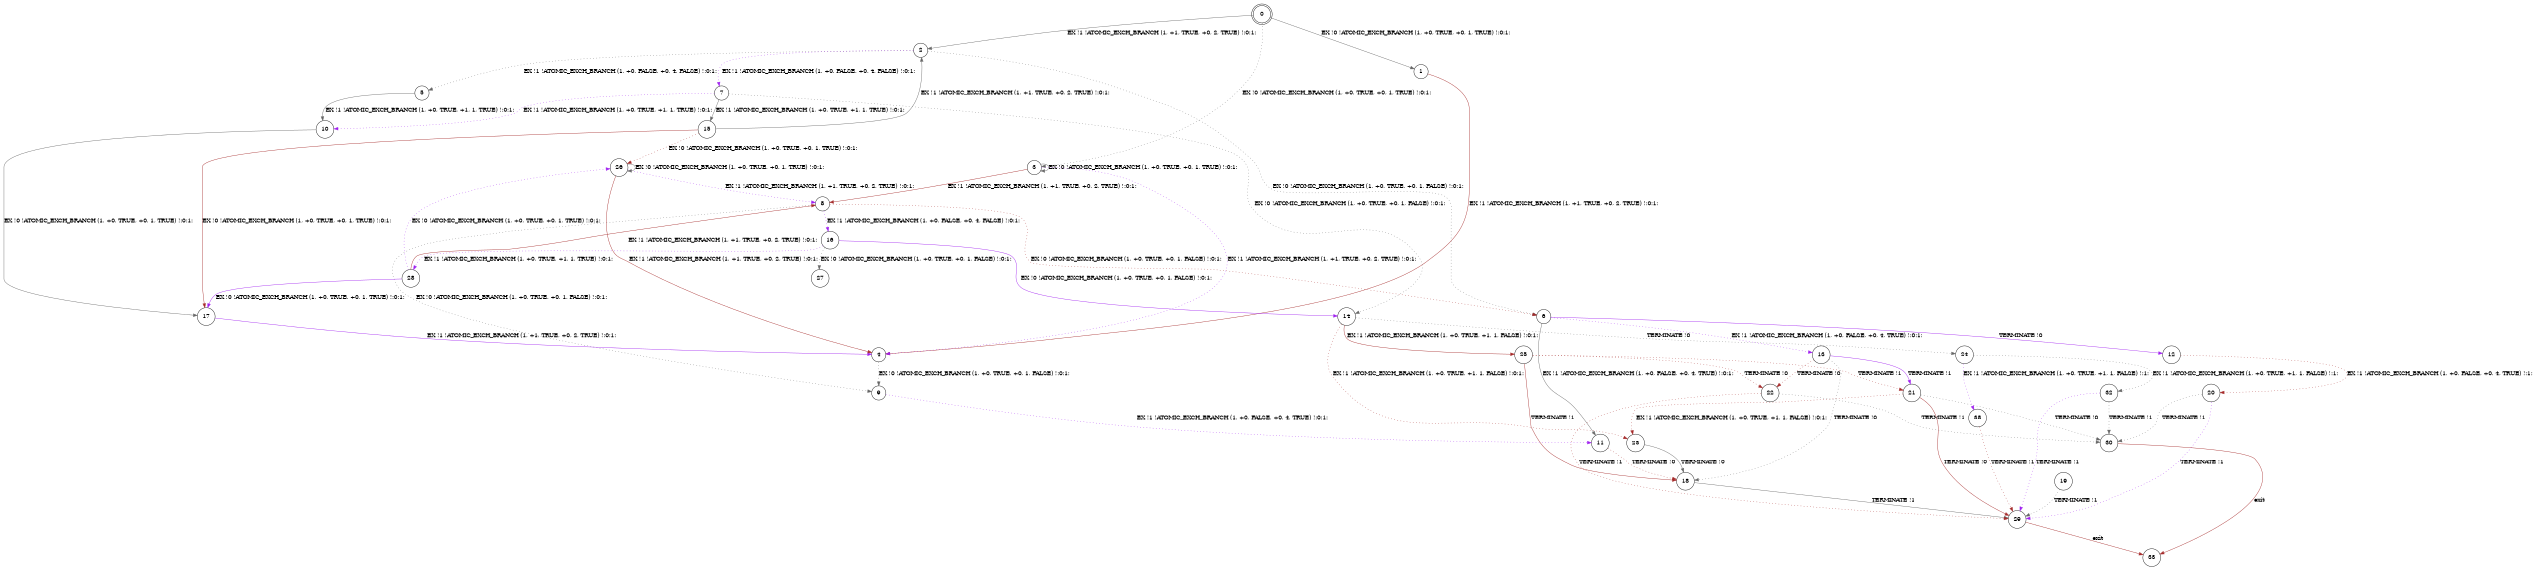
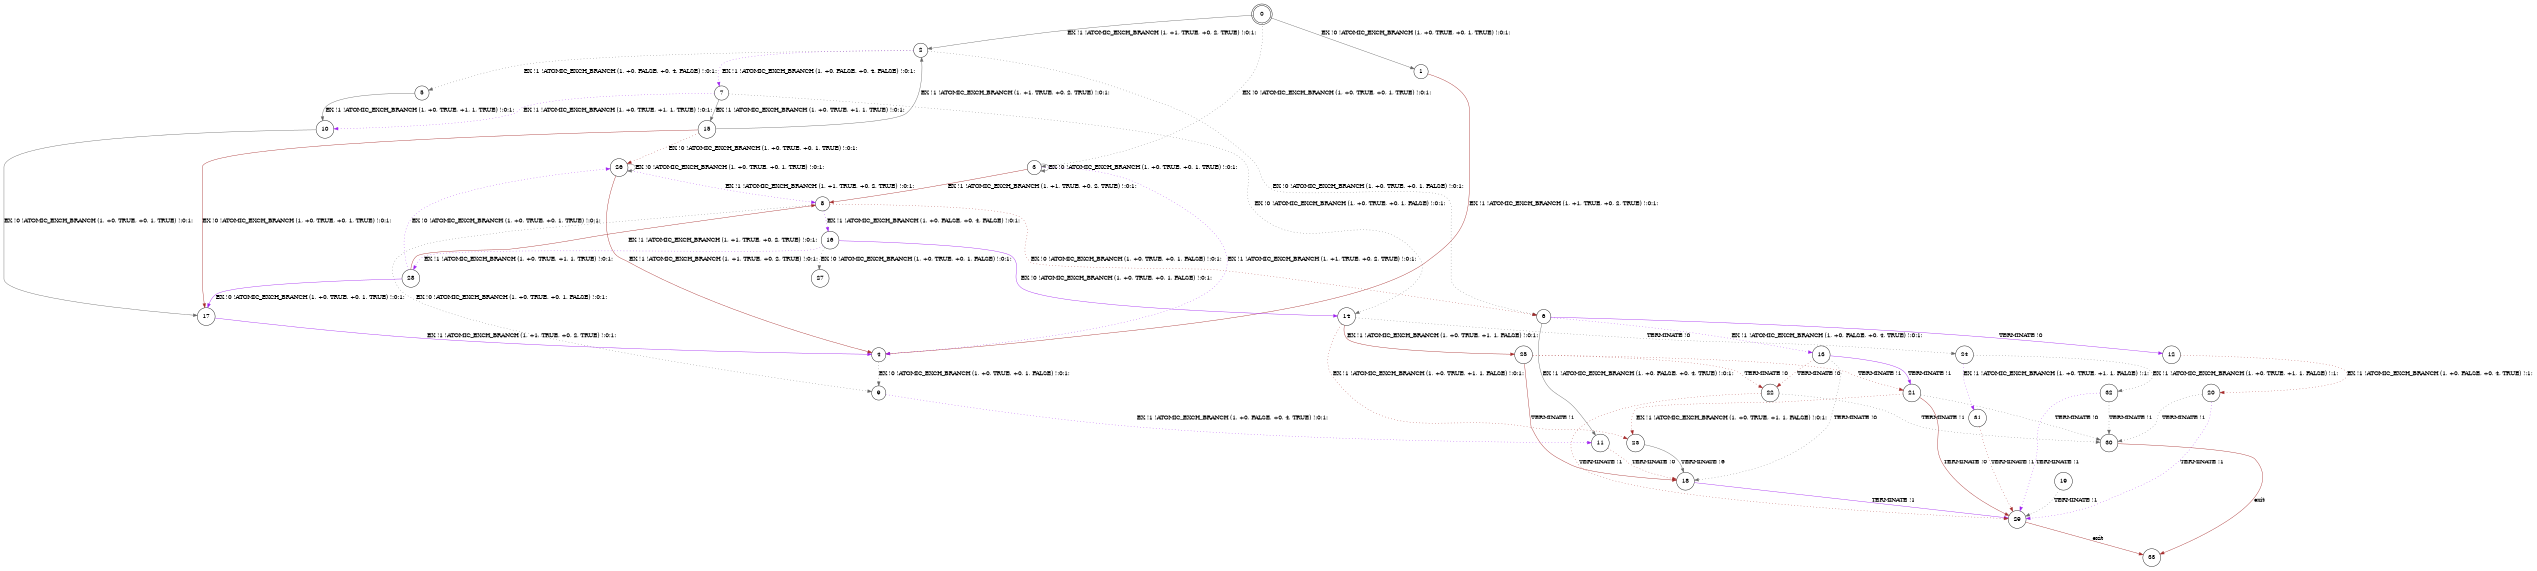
  digraph {
    node [shape=circle]
    edge [color=gray40 style=dotted]
    0 [peripheries=2]
    1
    2
    3
    4
    5
    6
    7
    8
    9
    10
    11
    12
    13
    14
    15
    16
    17
    18
    20
    21
    22
    23
    24
    25
    26
    27
    28
    29
    19
    30
-   31 [label=38]
+   31
    32
    33
    0 -> 1 [label="EX !0 !ATOMIC_EXCH_BRANCH (1, +0, TRUE, +0, 1, TRUE) !:0:1:" style=solid]
    0 -> 2 [label="EX !1 !ATOMIC_EXCH_BRANCH (1, +1, TRUE, +0, 2, TRUE) !:0:1:" style=solid]
    0 -> 3 [label="EX !0 !ATOMIC_EXCH_BRANCH (1, +0, TRUE, +0, 1, TRUE) !:0:1:"]
    1 -> 4 [color=brown label="EX !1 !ATOMIC_EXCH_BRANCH (1, +1, TRUE, +0, 2, TRUE) !:0:1:" style=solid]
    2 -> 5 [label="EX !1 !ATOMIC_EXCH_BRANCH (1, +0, FALSE, +0, 4, FALSE) !:0:1:"]
    2 -> 6 [label="EX !0 !ATOMIC_EXCH_BRANCH (1, +0, TRUE, +0, 1, FALSE) !:0:1:"]
    2 -> 7 [color=purple label="EX !1 !ATOMIC_EXCH_BRANCH (1, +0, FALSE, +0, 4, FALSE) !:0:1:"]
    3 -> 3 [label="EX !0 !ATOMIC_EXCH_BRANCH (1, +0, TRUE, +0, 1, TRUE) !:0:1:" style=solid]
    3 -> 4 [color=purple label="EX !1 !ATOMIC_EXCH_BRANCH (1, +1, TRUE, +0, 2, TRUE) !:0:1:"]
    3 -> 8 [color=brown label="EX !1 !ATOMIC_EXCH_BRANCH (1, +1, TRUE, +0, 2, TRUE) !:0:1:" style=solid]
    4 -> 9 [label="EX !0 !ATOMIC_EXCH_BRANCH (1, +0, TRUE, +0, 1, FALSE) !:0:1:"]
    5 -> 10 [label="EX !1 !ATOMIC_EXCH_BRANCH (1, +0, TRUE, +1, 1, TRUE) !:0:1:" style=solid]
    6 -> 11 [label="EX !1 !ATOMIC_EXCH_BRANCH (1, +0, FALSE, +0, 4, TRUE) !:0:1:" style=solid]
    6 -> 12 [color=purple label="TERMINATE !0" style=solid]
    6 -> 13 [color=purple label="EX !1 !ATOMIC_EXCH_BRANCH (1, +0, FALSE, +0, 4, TRUE) !:0:1:"]
    7 -> 10 [color=purple label="EX !1 !ATOMIC_EXCH_BRANCH (1, +0, TRUE, +1, 1, TRUE) !:0:1:"]
    7 -> 14 [label="EX !0 !ATOMIC_EXCH_BRANCH (1, +0, TRUE, +0, 1, FALSE) !:0:1:"]
    7 -> 15 [label="EX !1 !ATOMIC_EXCH_BRANCH (1, +0, TRUE, +1, 1, TRUE) !:0:1:" style=solid]
    8 -> 6 [color=brown label="EX !0 !ATOMIC_EXCH_BRANCH (1, +0, TRUE, +0, 1, FALSE) !:0:1:"]
    8 -> 9 [label="EX !0 !ATOMIC_EXCH_BRANCH (1, +0, TRUE, +0, 1, FALSE) !:0:1:"]
    8 -> 16 [color=purple label="EX !1 !ATOMIC_EXCH_BRANCH (1, +0, FALSE, +0, 4, FALSE) !:0:1:"]
    9 -> 11 [color=purple label="EX !1 !ATOMIC_EXCH_BRANCH (1, +0, FALSE, +0, 4, TRUE) !:0:1:"]
    10 -> 17 [label="EX !0 !ATOMIC_EXCH_BRANCH (1, +0, TRUE, +0, 1, TRUE) !:0:1:" style=solid]
    11 -> 18 [color=brown label="TERMINATE !0"]
    12 -> 20 [color=brown label="EX !1 !ATOMIC_EXCH_BRANCH (1, +0, FALSE, +0, 4, TRUE) !:1:"]
    13 -> 18 [label="TERMINATE !0"]
    13 -> 21 [color=purple label="TERMINATE !1" style=solid]
    13 -> 22 [color=brown label="TERMINATE !0"]
    14 -> 23 [color=brown label="EX !1 !ATOMIC_EXCH_BRANCH (1, +0, TRUE, +1, 1, FALSE) !:0:1:"]
    14 -> 24 [label="TERMINATE !0"]
    14 -> 25 [color=brown label="EX !1 !ATOMIC_EXCH_BRANCH (1, +0, TRUE, +1, 1, FALSE) !:0:1:" style=solid]
    15 -> 2 [label="EX !1 !ATOMIC_EXCH_BRANCH (1, +1, TRUE, +0, 2, TRUE) !:0:1:" style=solid]
    15 -> 17 [color=brown label="EX !0 !ATOMIC_EXCH_BRANCH (1, +0, TRUE, +0, 1, TRUE) !:0:1:" style=solid]
    15 -> 26 [color=brown label="EX !0 !ATOMIC_EXCH_BRANCH (1, +0, TRUE, +0, 1, TRUE) !:0:1:"]
    16 -> 14 [color=purple label="EX !0 !ATOMIC_EXCH_BRANCH (1, +0, TRUE, +0, 1, FALSE) !:0:1:" style=solid]
    16 -> 27 [label="EX !0 !ATOMIC_EXCH_BRANCH (1, +0, TRUE, +0, 1, FALSE) !:0:1:"]
    16 -> 28 [color=purple label="EX !1 !ATOMIC_EXCH_BRANCH (1, +0, TRUE, +1, 1, TRUE) !:0:1:"]
    17 -> 4 [color=purple label="EX !1 !ATOMIC_EXCH_BRANCH (1, +1, TRUE, +0, 2, TRUE) !:0:1:" style=solid]
-   18 -> 29 [label="TERMINATE !1" style=solid]
+   18 -> 29 [color=purple label="TERMINATE !1" style=solid]
    20 -> 29 [color=purple label="TERMINATE !1"]
    20 -> 30 [label="TERMINATE !1"]
    21 -> 23 [color=brown label="EX !1 !ATOMIC_EXCH_BRANCH (1, +0, TRUE, +1, 1, FALSE) !:0:1:"]
    21 -> 29 [color=brown label="TERMINATE !0" style=solid]
    21 -> 30 [label="TERMINATE !0"]
    22 -> 29 [color=brown label="TERMINATE !1"]
    22 -> 30 [label="TERMINATE !1"]
-   23 -> 18 [label="TERMINATE !0" style=solid]
+   23 -> 18 [label="TERMINATE !6" style=solid]
    24 -> 31 [color=purple label="EX !1 !ATOMIC_EXCH_BRANCH (1, +0, TRUE, +1, 1, FALSE) !:1:"]
    24 -> 32 [label="EX !1 !ATOMIC_EXCH_BRANCH (1, +0, TRUE, +1, 1, FALSE) !:1:"]
    25 -> 18 [color=brown label="TERMINATE !1" style=solid]
    25 -> 21 [color=brown label="TERMINATE !1"]
    25 -> 22 [color=brown label="TERMINATE !0"]
    26 -> 4 [color=brown label="EX !1 !ATOMIC_EXCH_BRANCH (1, +1, TRUE, +0, 2, TRUE) !:0:1:" style=solid]
    26 -> 8 [color=purple label="EX !1 !ATOMIC_EXCH_BRANCH (1, +1, TRUE, +0, 2, TRUE) !:0:1:"]
    26 -> 26 [label="EX !0 !ATOMIC_EXCH_BRANCH (1, +0, TRUE, +0, 1, TRUE) !:0:1:" style=solid]
    28 -> 8 [color=brown label="EX !1 !ATOMIC_EXCH_BRANCH (1, +1, TRUE, +0, 2, TRUE) !:0:1:" style=solid]
    28 -> 17 [color=purple label="EX !0 !ATOMIC_EXCH_BRANCH (1, +0, TRUE, +0, 1, TRUE) !:0:1:" style=solid]
    28 -> 26 [color=purple label="EX !0 !ATOMIC_EXCH_BRANCH (1, +0, TRUE, +0, 1, TRUE) !:0:1:"]
    29 -> 33 [color=brown label=exit style=solid]
    19 -> 29 [label="TERMINATE !1"]
    30 -> 33 [color=brown label=exit style=solid]
    31 -> 29 [color=brown label="TERMINATE !1"]
    32 -> 29 [color=purple label="TERMINATE !1"]
    32 -> 30 [label="TERMINATE !1"]
  }
